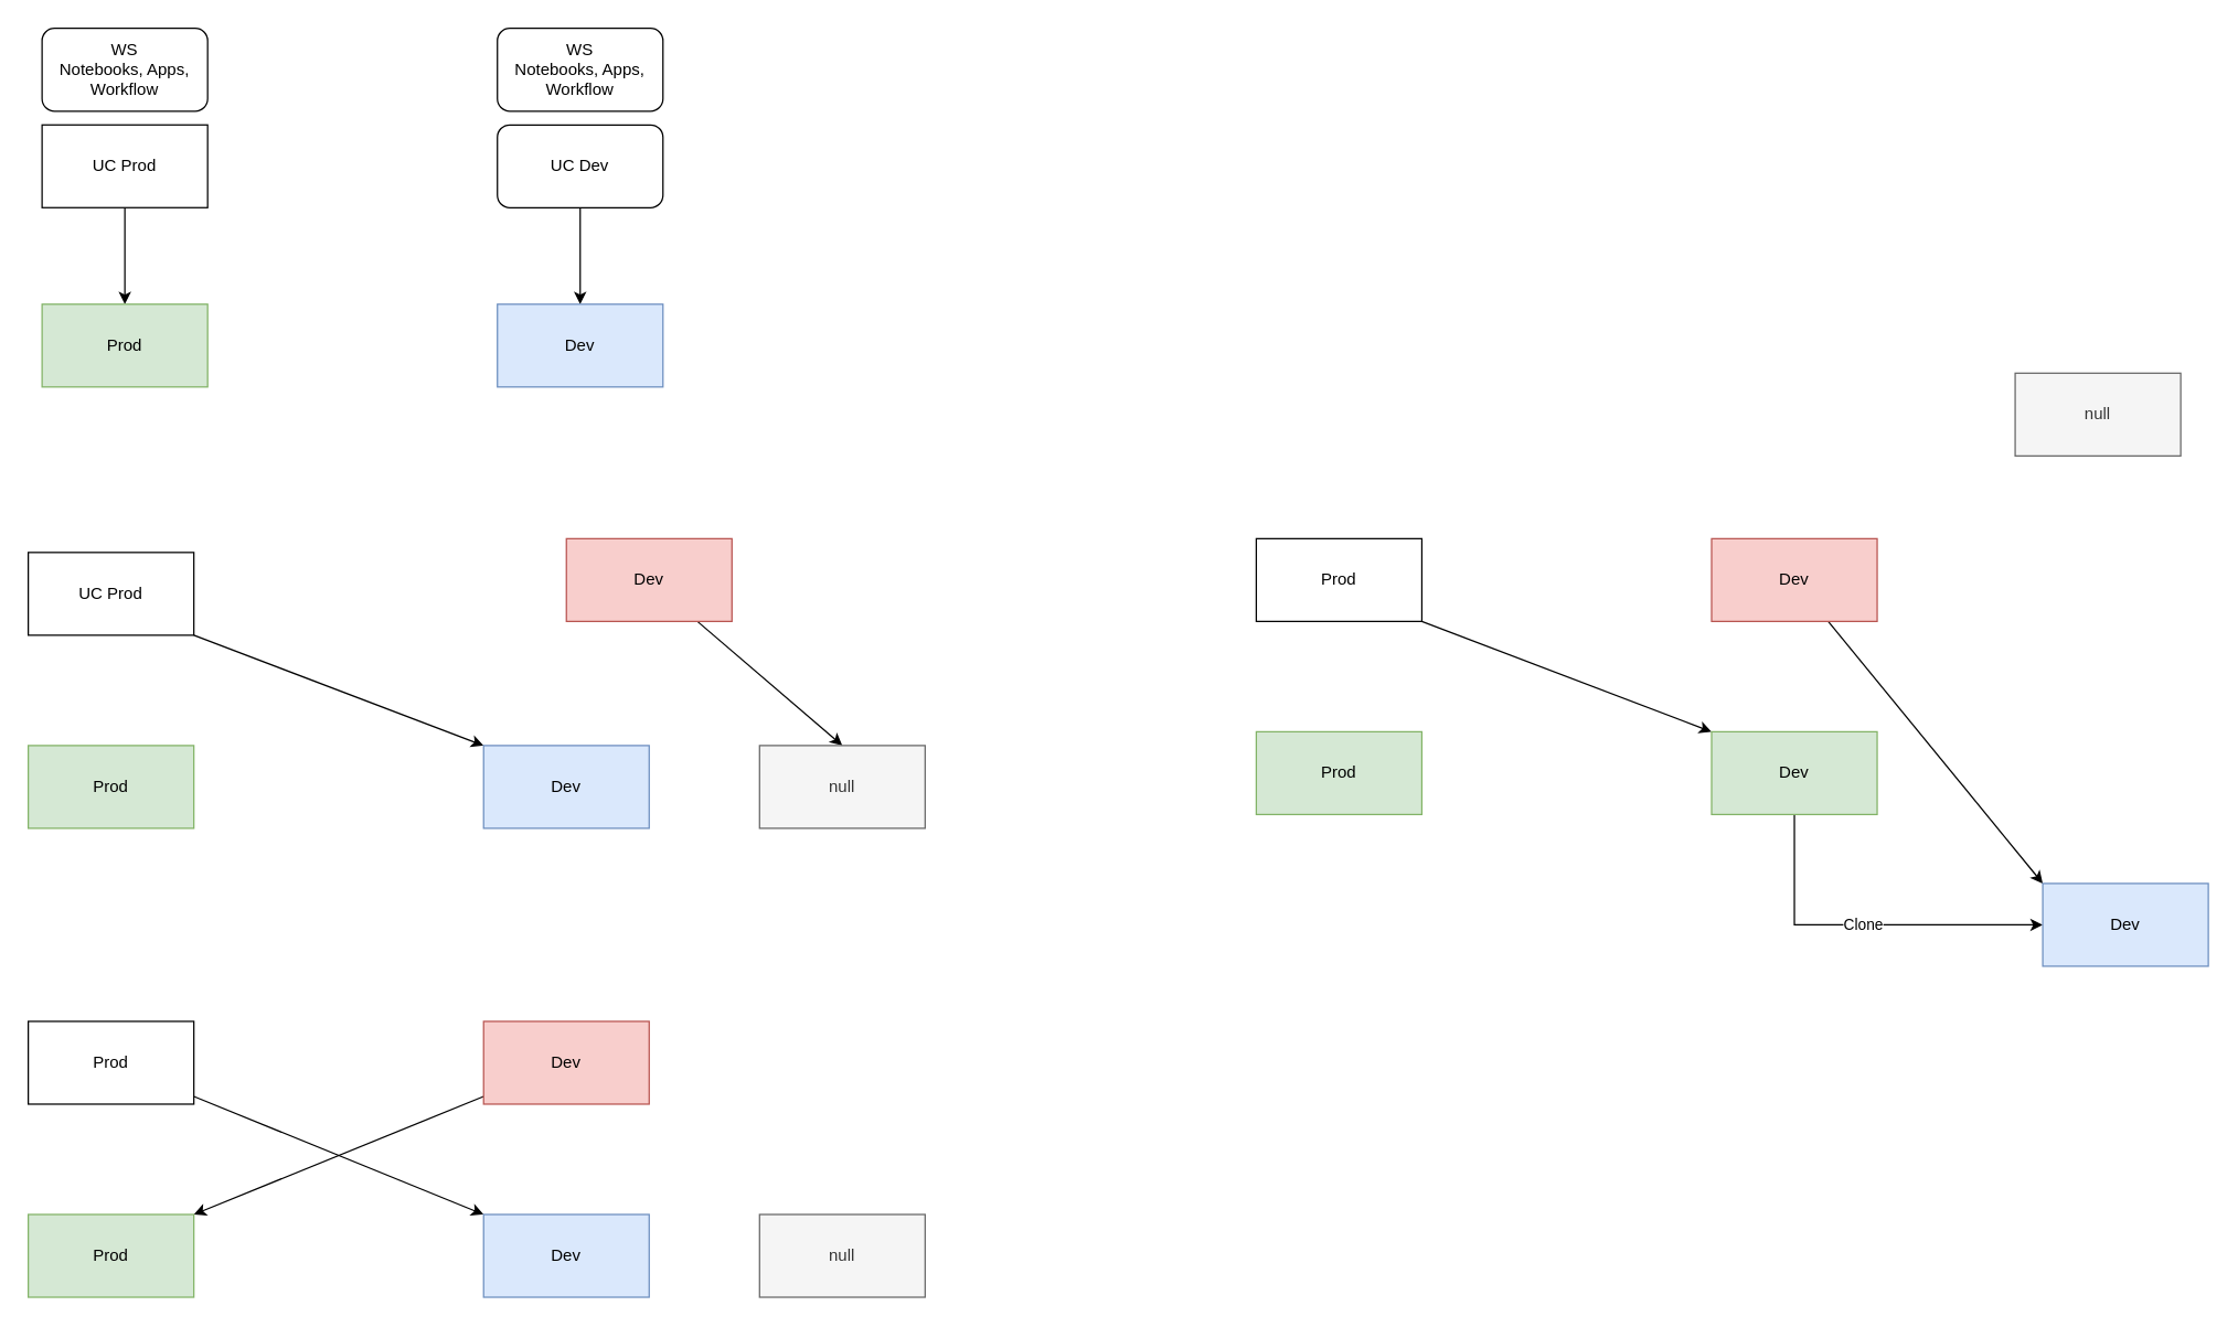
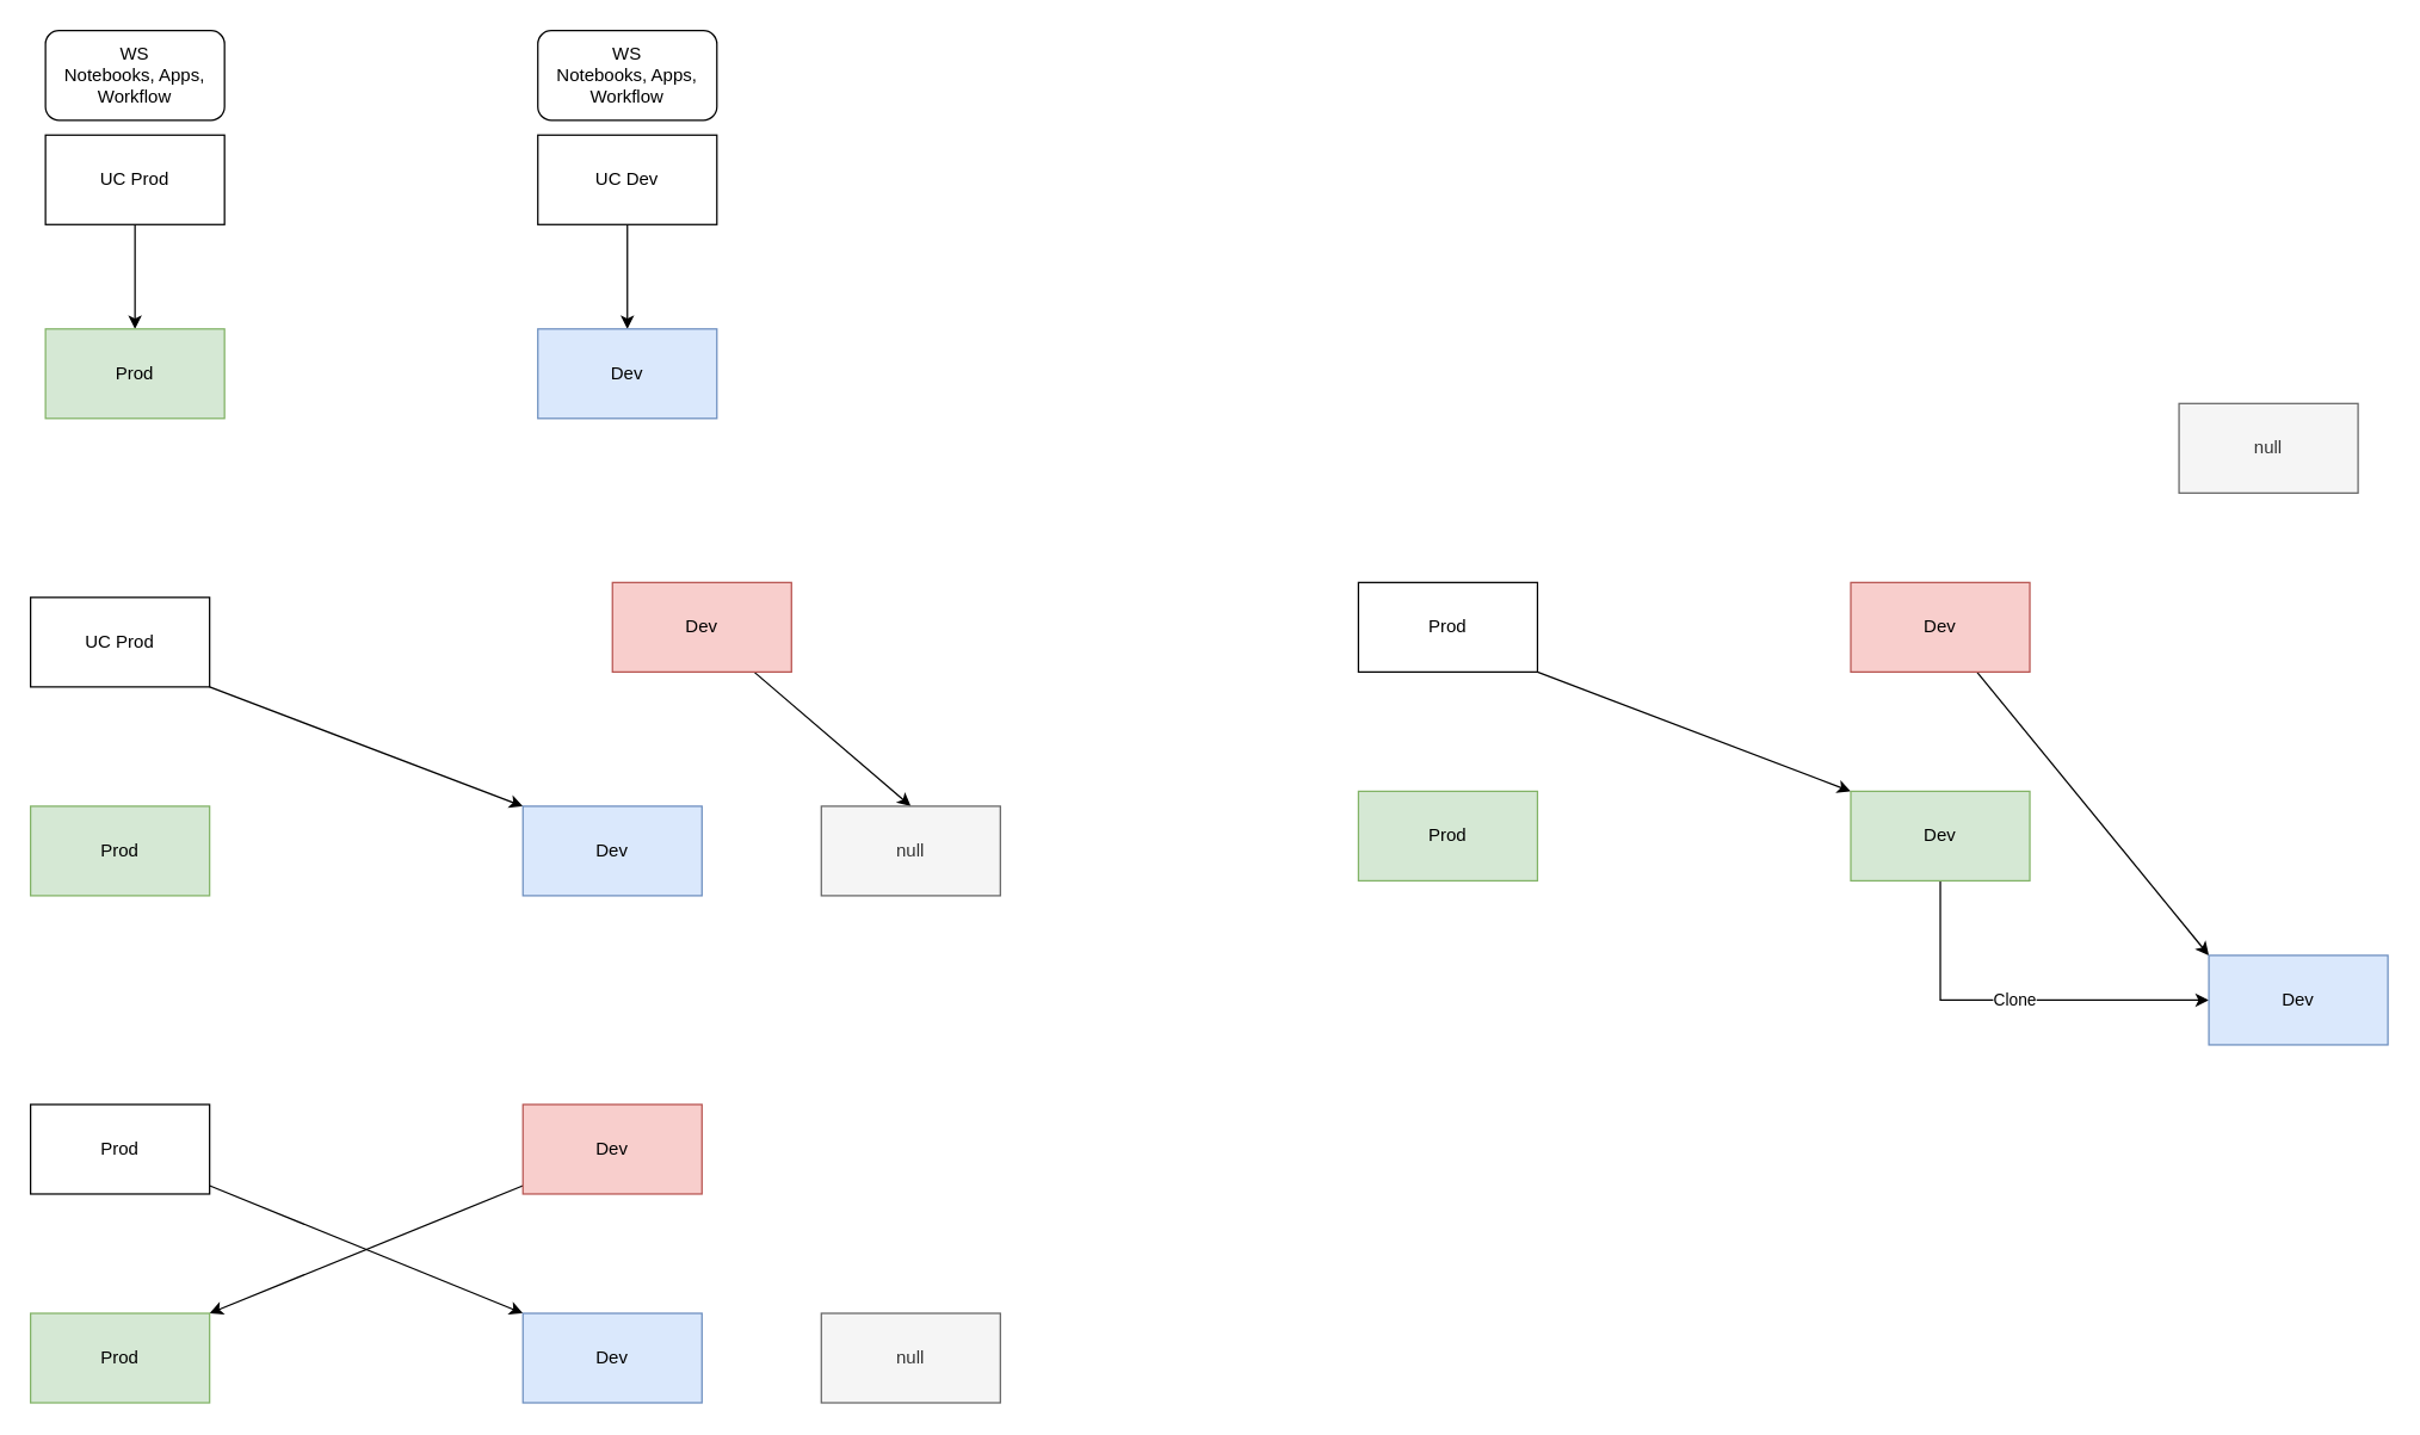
  <mxCell id="0" />
  <mxCell id="1" parent="0" />
  <mxCell id="2" style="edgeStyle=orthogonalEdgeStyle;rounded=0;orthogonalLoop=1;jettySize=auto;html=1;" edge="1" parent="1" source="3" target="6"><mxGeometry relative="1" as="geometry" /></mxCell>
  <mxCell id="3" value="UC Prod" style="rounded=0;whiteSpace=wrap;html=1;" vertex="1" parent="1"><mxGeometry x="30" y="90" width="120" height="60" as="geometry" /></mxCell>
  <mxCell id="4" style="edgeStyle=orthogonalEdgeStyle;rounded=0;orthogonalLoop=1;jettySize=auto;html=1;" edge="1" parent="1" source="5" target="7"><mxGeometry relative="1" as="geometry" /></mxCell>
- <mxCell id="5" value="UC Dev" style="whiteSpace=wrap;html=1;rounded=1;" vertex="1" parent="1"><mxGeometry x="360" y="90" width="120" height="60" as="geometry" /></mxCell>
+ <mxCell id="5" value="UC Dev" style="rounded=0;whiteSpace=wrap;html=1;" vertex="1" parent="1"><mxGeometry x="360" y="90" width="120" height="60" as="geometry" /></mxCell>
  <mxCell id="6" value="Prod" style="rounded=0;whiteSpace=wrap;html=1;fillColor=#d5e8d4;strokeColor=#82b366;" vertex="1" parent="1"><mxGeometry x="30" y="220" width="120" height="60" as="geometry" /></mxCell>
  <mxCell id="7" value="Dev" style="rounded=0;whiteSpace=wrap;html=1;fillColor=#dae8fc;strokeColor=#6c8ebf;" vertex="1" parent="1"><mxGeometry x="360" y="220" width="120" height="60" as="geometry" /></mxCell>
  <mxCell id="8" style="rounded=0;orthogonalLoop=1;jettySize=auto;html=1;entryX=0;entryY=0;entryDx=0;entryDy=0;exitX=1;exitY=1;exitDx=0;exitDy=0;" edge="1" source="9" target="13" parent="1"><mxGeometry relative="1" as="geometry" /></mxCell>
  <mxCell id="9" value="UC Prod" style="rounded=0;whiteSpace=wrap;html=1;" vertex="1" parent="1"><mxGeometry x="20" y="400" width="120" height="60" as="geometry" /></mxCell>
  <mxCell id="10" style="rounded=0;orthogonalLoop=1;jettySize=auto;html=1;entryX=0.5;entryY=0;entryDx=0;entryDy=0;" edge="1" source="11" target="14" parent="1"><mxGeometry relative="1" as="geometry"><mxPoint x="560" y="510" as="targetPoint" /></mxGeometry></mxCell>
  <mxCell id="11" value="Dev" style="rounded=0;whiteSpace=wrap;html=1;fillColor=#f8cecc;strokeColor=#b85450;" vertex="1" parent="1"><mxGeometry x="410" y="390" width="120" height="60" as="geometry" /></mxCell>
  <mxCell id="12" value="Prod" style="rounded=0;whiteSpace=wrap;html=1;fillColor=#d5e8d4;strokeColor=#82b366;" vertex="1" parent="1"><mxGeometry x="20" y="540" width="120" height="60" as="geometry" /></mxCell>
  <mxCell id="13" value="Dev" style="rounded=0;whiteSpace=wrap;html=1;fillColor=#dae8fc;strokeColor=#6c8ebf;" vertex="1" parent="1"><mxGeometry x="350" y="540" width="120" height="60" as="geometry" /></mxCell>
  <mxCell id="14" value="null" style="rounded=0;whiteSpace=wrap;html=1;fillColor=#f5f5f5;strokeColor=#666666;fontColor=#333333;" vertex="1" parent="1"><mxGeometry x="550" y="540" width="120" height="60" as="geometry" /></mxCell>
  <mxCell id="15" style="rounded=0;orthogonalLoop=1;jettySize=auto;html=1;entryX=0;entryY=0;entryDx=0;entryDy=0;" edge="1" source="16" target="20" parent="1"><mxGeometry relative="1" as="geometry" /></mxCell>
  <mxCell id="16" value="Prod" style="rounded=0;whiteSpace=wrap;html=1;" vertex="1" parent="1"><mxGeometry x="20" y="740" width="120" height="60" as="geometry" /></mxCell>
  <mxCell id="17" style="rounded=0;orthogonalLoop=1;jettySize=auto;html=1;entryX=1;entryY=0;entryDx=0;entryDy=0;" edge="1" source="18" target="19" parent="1"><mxGeometry relative="1" as="geometry"><mxPoint x="560" y="850" as="targetPoint" /></mxGeometry></mxCell>
  <mxCell id="18" value="Dev" style="rounded=0;whiteSpace=wrap;html=1;fillColor=#f8cecc;strokeColor=#b85450;" vertex="1" parent="1"><mxGeometry x="350" y="740" width="120" height="60" as="geometry" /></mxCell>
  <mxCell id="19" value="Prod" style="rounded=0;whiteSpace=wrap;html=1;fillColor=#d5e8d4;strokeColor=#82b366;" vertex="1" parent="1"><mxGeometry x="20" y="880" width="120" height="60" as="geometry" /></mxCell>
  <mxCell id="20" value="Dev" style="rounded=0;whiteSpace=wrap;html=1;fillColor=#dae8fc;strokeColor=#6c8ebf;" vertex="1" parent="1"><mxGeometry x="350" y="880" width="120" height="60" as="geometry" /></mxCell>
  <mxCell id="21" value="null" style="rounded=0;whiteSpace=wrap;html=1;fillColor=#f5f5f5;strokeColor=#666666;fontColor=#333333;" vertex="1" parent="1"><mxGeometry x="550" y="880" width="120" height="60" as="geometry" /></mxCell>
  <mxCell id="22" style="rounded=0;orthogonalLoop=1;jettySize=auto;html=1;entryX=0;entryY=0;entryDx=0;entryDy=0;exitX=1;exitY=1;exitDx=0;exitDy=0;" edge="1" source="23" target="28" parent="1"><mxGeometry relative="1" as="geometry" /></mxCell>
  <mxCell id="23" value="Prod" style="rounded=0;whiteSpace=wrap;html=1;" vertex="1" parent="1"><mxGeometry x="910" y="390" width="120" height="60" as="geometry" /></mxCell>
  <mxCell id="24" style="rounded=0;orthogonalLoop=1;jettySize=auto;html=1;entryX=0;entryY=0;entryDx=0;entryDy=0;" edge="1" source="25" target="30" parent="1"><mxGeometry relative="1" as="geometry"><mxPoint x="1450" y="500" as="targetPoint" /></mxGeometry></mxCell>
  <mxCell id="25" value="Dev" style="rounded=0;whiteSpace=wrap;html=1;fillColor=#f8cecc;strokeColor=#b85450;" vertex="1" parent="1"><mxGeometry x="1240" y="390" width="120" height="60" as="geometry" /></mxCell>
  <mxCell id="26" value="Prod" style="rounded=0;whiteSpace=wrap;html=1;fillColor=#d5e8d4;strokeColor=#82b366;" vertex="1" parent="1"><mxGeometry x="910" y="530" width="120" height="60" as="geometry" /></mxCell>
  <mxCell id="27" value="Clone" style="edgeStyle=orthogonalEdgeStyle;rounded=0;orthogonalLoop=1;jettySize=auto;html=1;" edge="1" parent="1" source="28" target="30"><mxGeometry relative="1" as="geometry"><Array as="points"><mxPoint x="1300" y="620" /><mxPoint x="1300" y="620" /></Array></mxGeometry></mxCell>
  <mxCell id="28" value="Dev" style="rounded=0;whiteSpace=wrap;html=1;fillColor=#d5e8d4;strokeColor=#82b366;" vertex="1" parent="1"><mxGeometry x="1240" y="530" width="120" height="60" as="geometry" /></mxCell>
  <mxCell id="29" value="null" style="rounded=0;whiteSpace=wrap;html=1;fillColor=#f5f5f5;strokeColor=#666666;fontColor=#333333;" vertex="1" parent="1"><mxGeometry x="1460" y="270" width="120" height="60" as="geometry" /></mxCell>
  <mxCell id="30" value="Dev" style="rounded=0;whiteSpace=wrap;html=1;fillColor=#dae8fc;strokeColor=#6c8ebf;" vertex="1" parent="1"><mxGeometry x="1480" y="640" width="120" height="60" as="geometry" /></mxCell>
  <mxCell id="31" value="WS&lt;div&gt;Notebooks, Apps, Workflow&lt;/div&gt;" style="rounded=1;whiteSpace=wrap;html=1;" vertex="1" parent="1"><mxGeometry x="360" y="20" width="120" height="60" as="geometry" /></mxCell>
  <mxCell id="32" value="WS&lt;div&gt;Notebooks, Apps, Workflow&lt;/div&gt;" style="rounded=1;whiteSpace=wrap;html=1;" vertex="1" parent="1"><mxGeometry x="30" y="20" width="120" height="60" as="geometry" /></mxCell>
